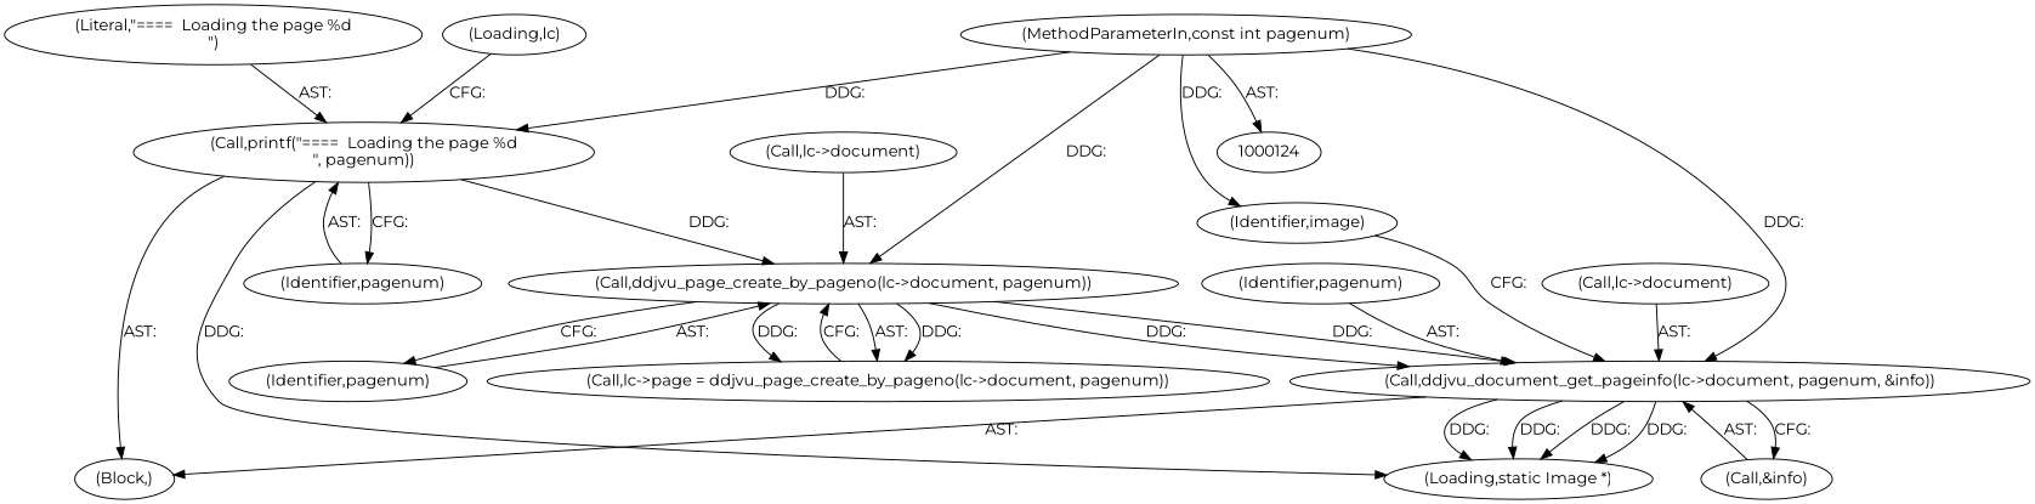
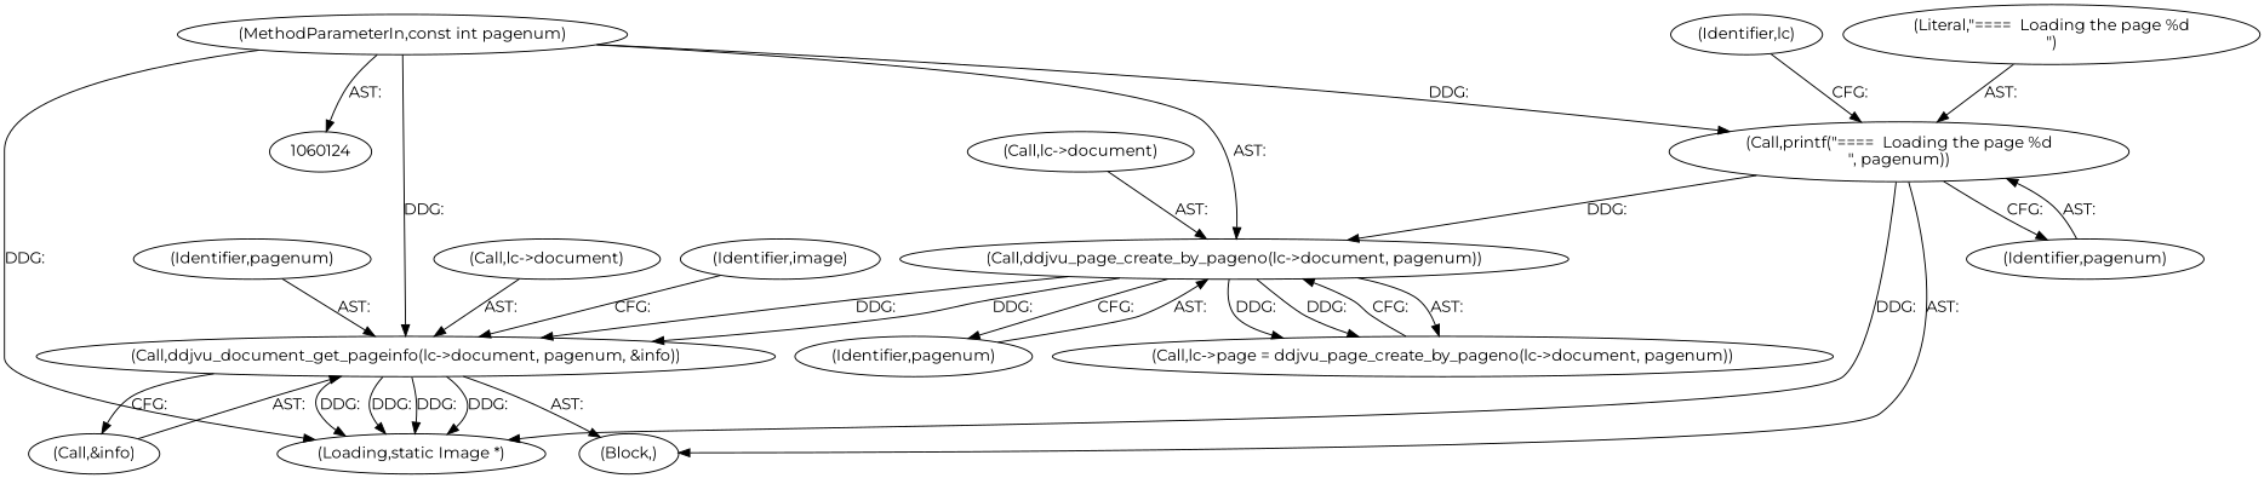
  digraph {
    fontname=Montserrat
    node [fontname=Montserrat]
    edge [fontname=Montserrat]
    n1 [label="(Call,ddjvu_document_get_pageinfo(lc->document, pagenum, &info))"]
    n2 [label="(Block,)"]
    n3 [label="(Loading,static Image *)"]
    n4 [label="(Call,&info)"]
    n5 [label="(Call,ddjvu_page_create_by_pageno(lc->document, pagenum))"]
    n6 [label="(Call,lc->page = ddjvu_page_create_by_pageno(lc->document, pagenum))"]
    n7 [label="(Identifier,pagenum)"]
    n8 [label="(Call,printf(\"====  Loading the page %d\n\", pagenum))"]
    n9 [label="(Identifier,pagenum)"]
    n10 [label="(MethodParameterIn,const int pagenum)"]
-   1000124
+   1000124 [label=1060124]
    n12 [label="(Call,lc->document)"]
    n13 [label="(Identifier,image)"]
-   n14 [label="(Loading,lc)"]
+   n14 [label="(Identifier,lc)"]
    n15 [label="(Literal,\"====  Loading the page %d\n\")"]
    n16 [label="(Call,lc->document)"]
    n17 [label="(Identifier,pagenum)"]
    n1 -> n2 [label="AST: "]
    n1 -> n3 [label="DDG: "]
    n1 -> n3 [label="DDG: "]
    n1 -> n3 [label="DDG: "]
    n1 -> n3 [label="DDG: "]
    n1 -> n4 [label="CFG: "]
    n4 -> n1 [label="AST: "]
    n5 -> n1 [label="DDG: "]
    n5 -> n1 [label="DDG: "]
    n5 -> n6 [label="AST: "]
    n5 -> n6 [label="DDG: "]
    n5 -> n6 [label="DDG: "]
    n5 -> n7 [label="CFG: "]
    n6 -> n5 [label="CFG: "]
    n7 -> n5 [label="AST: "]
    n8 -> n2 [label="AST: "]
    n8 -> n3 [label="DDG: "]
    n8 -> n5 [label="DDG: "]
    n8 -> n9 [label="CFG: "]
    n9 -> n8 [label="AST: "]
    n10 -> n1 [label="DDG: "]
-   n10 -> n13 [label="DDG: "]
-   n10 -> n5 [label="DDG: "]
+   n10 -> n3 [label="DDG: "]
+   n10 -> n5 [label="AST: "]
    n10 -> n8 [label="DDG: "]
    n10 -> 1000124 [label="AST: "]
    n12 -> n1 [label="AST: "]
    n13 -> n1 [label="CFG: "]
    n14 -> n8 [label="CFG: "]
    n15 -> n8 [label="AST: "]
    n16 -> n5 [label="AST: "]
    n17 -> n1 [label="AST: "]
  }
